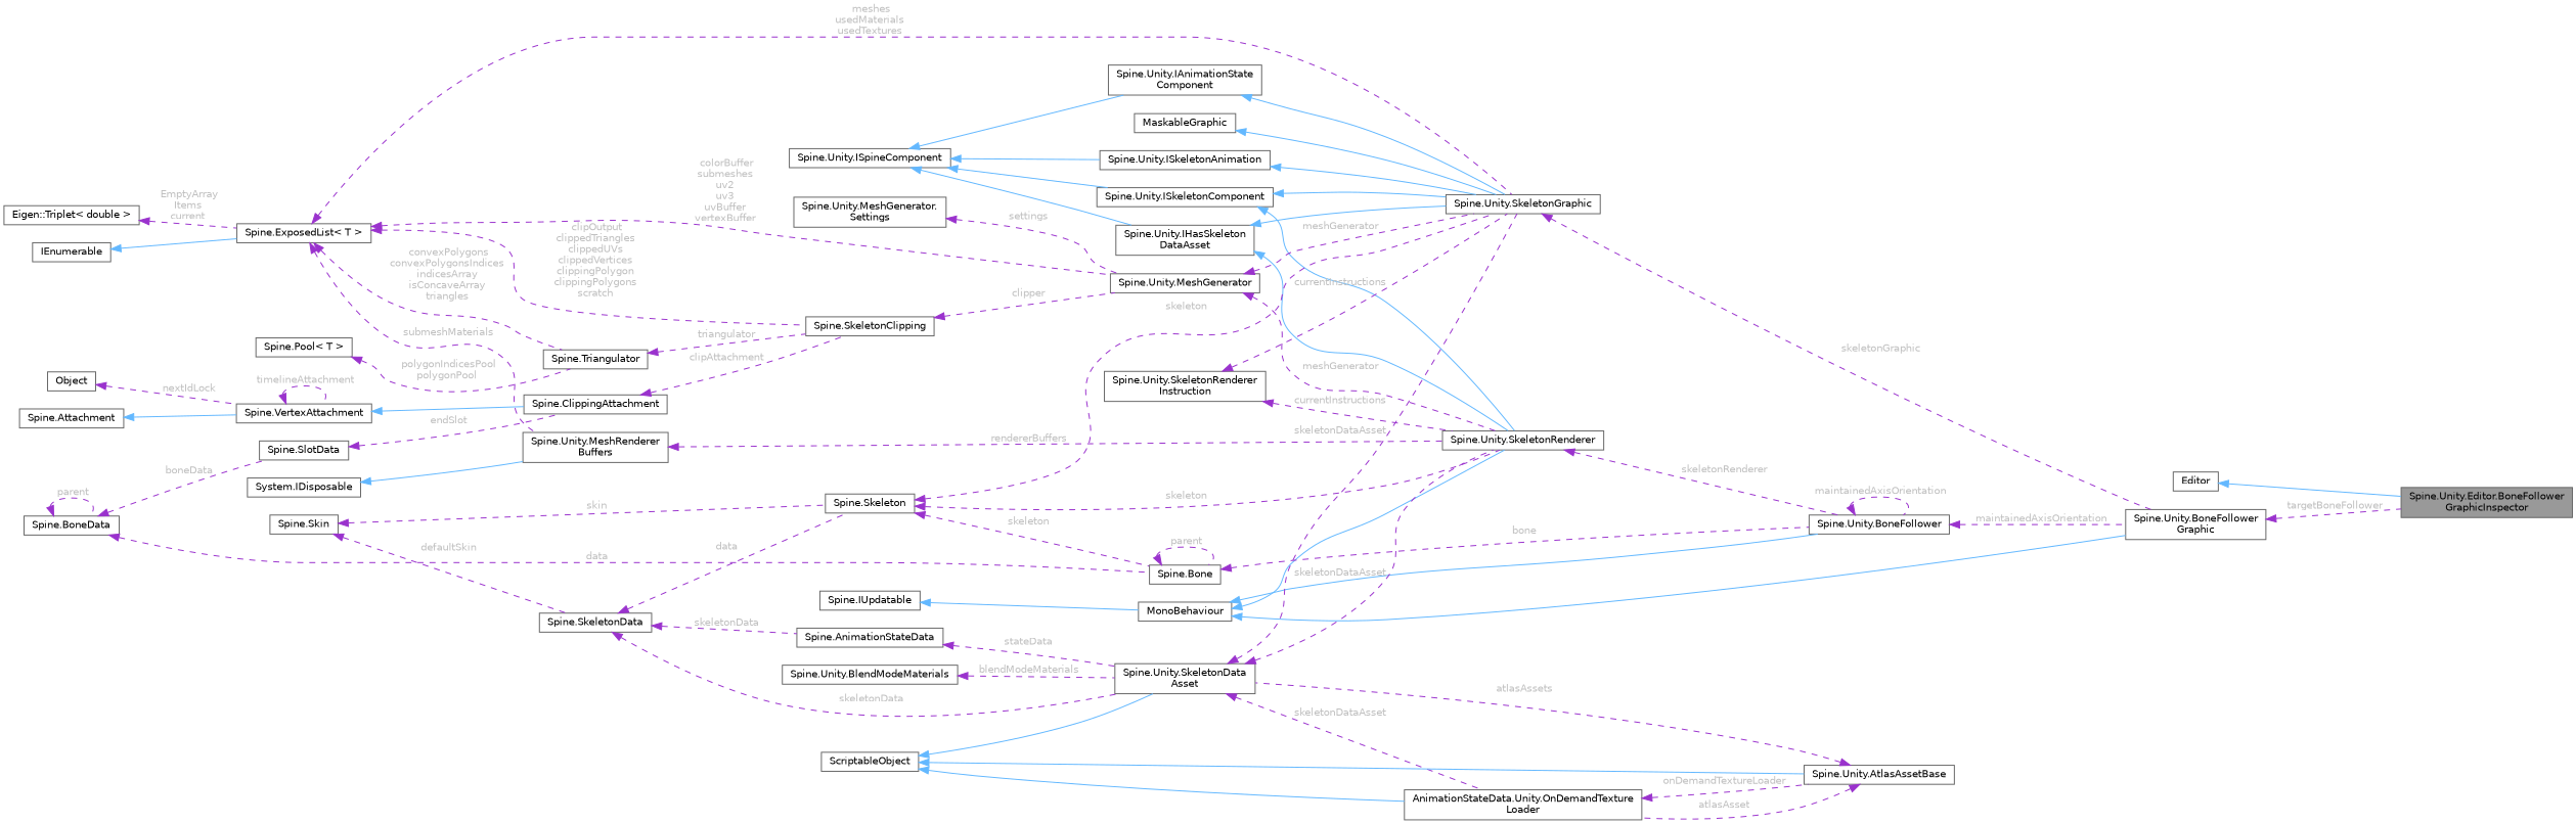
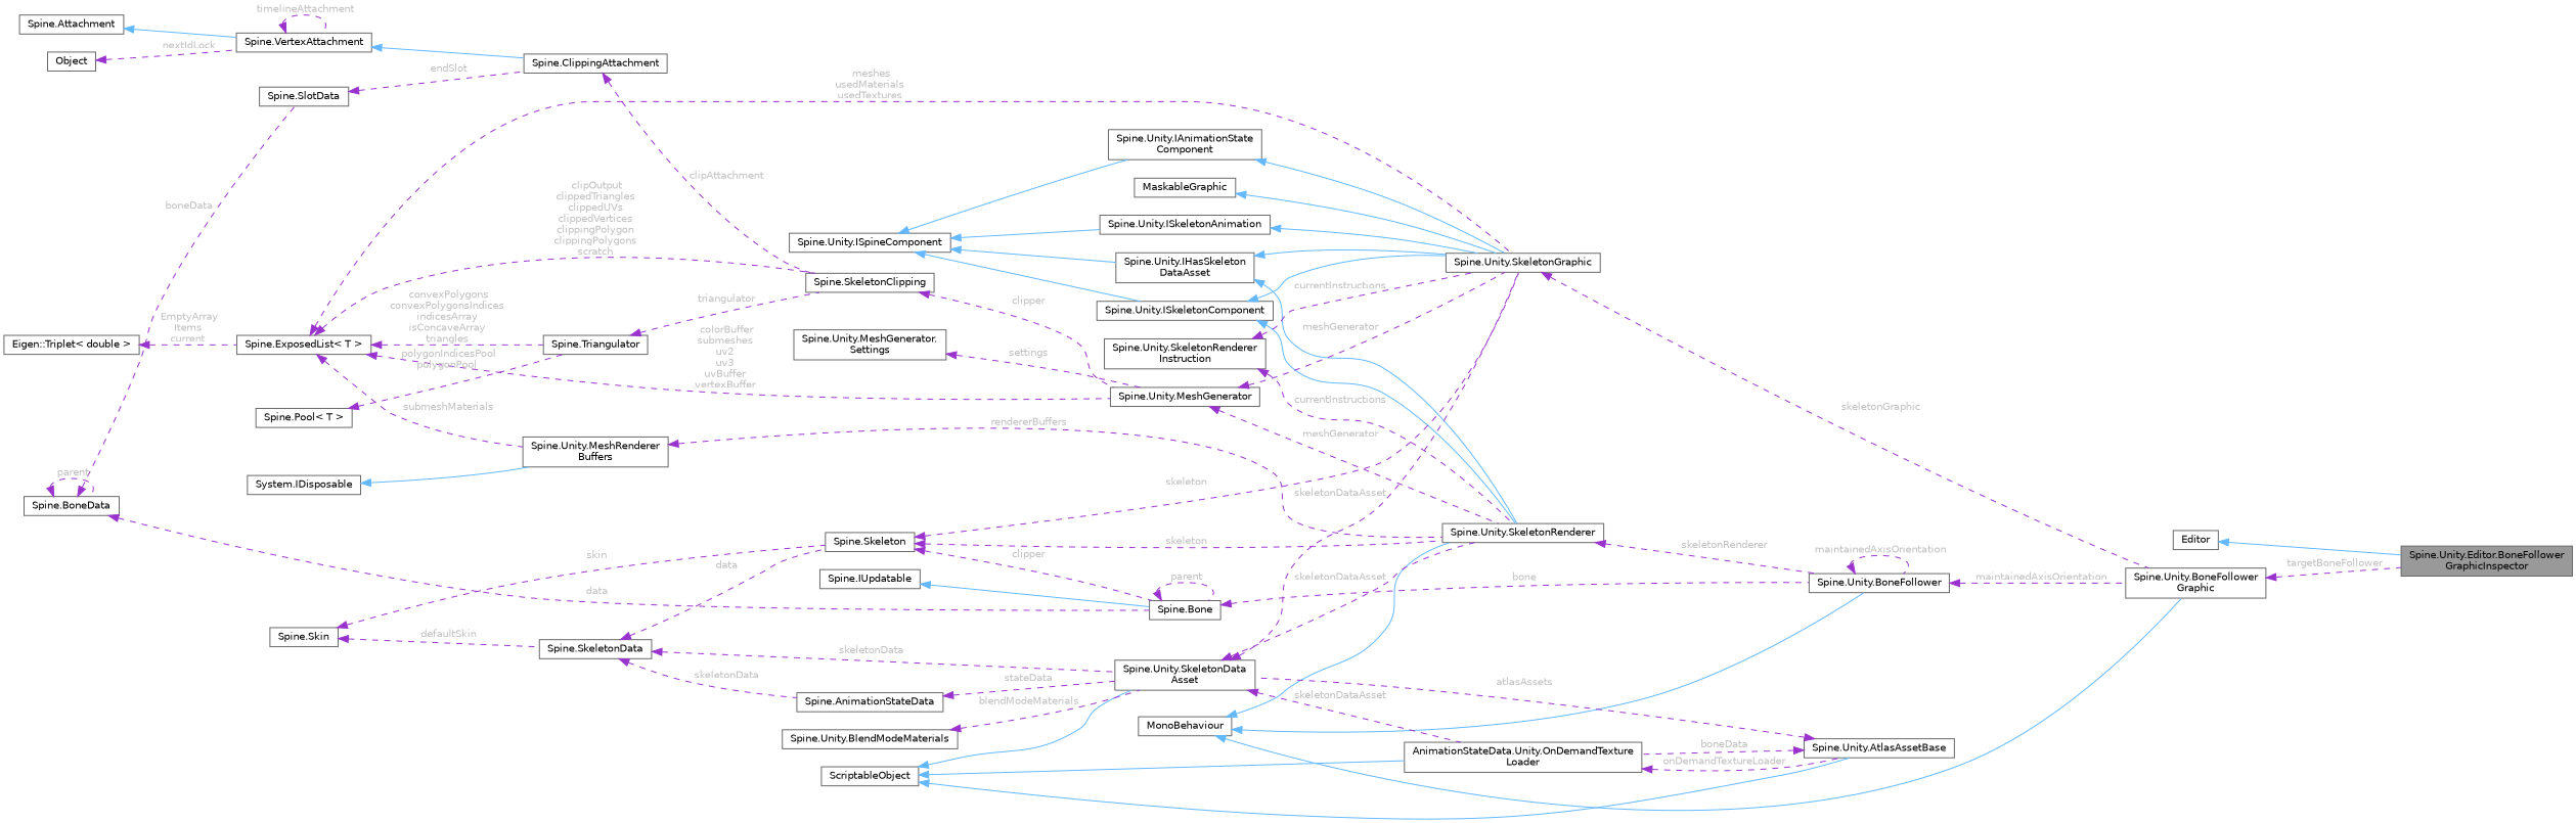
  digraph {
    rankdir=LR
    node [color=gray40 fillcolor=white fontname=Helvetica fontsize=10 shape=box style=filled]
    edge [color=darkorchid3 dir=back fontname=Helvetica fontsize=10 labelfontname=Helvetica labelfontsize=10 style=dashed fontcolor=grey]
    n1 [fillcolor=grey60 fontcolor=black height=0.2 label="Spine.Unity.Editor.BoneFollower\lGraphicInspector" width=0.4]
    n2 [height=0.2 label=Editor width=0.4]
    n3 [height=0.2 label="Spine.Unity.BoneFollower\lGraphic" width=0.4]
    n4 [height=0.2 label=MonoBehaviour width=0.4]
    n5 [height=0.2 label="Spine.Unity.BoneFollower" width=0.4]
    n6 [height=0.2 label="Spine.Unity.SkeletonRenderer" width=0.4]
    n7 [height=0.2 label="Spine.Unity.SkeletonGraphic" width=0.4]
    n8 [height=0.2 label=MaskableGraphic width=0.4]
    n9 [height=0.2 label="Spine.Unity.ISkeletonComponent" width=0.4]
    n10 [height=0.2 label="Spine.Unity.ISpineComponent" width=0.4]
    n11 [height=0.2 label="Spine.Unity.IAnimationState\lComponent" width=0.4]
    n12 [height=0.2 label="Spine.Unity.ISkeletonAnimation" width=0.4]
    n13 [height=0.2 label="Spine.Unity.IHasSkeleton\lDataAsset" width=0.4]
    n14 [height=0.2 label="Spine.Unity.SkeletonData\lAsset" width=0.4]
    n15 [height=0.2 label="AnimationStateData.Unity.OnDemandTexture\lLoader" width=0.4]
    n16 [height=0.2 label="Spine.Unity.AtlasAssetBase" width=0.4]
    n17 [height=0.2 label=ScriptableObject width=0.4]
    n18 [height=0.2 label="Spine.Unity.BlendModeMaterials" width=0.4]
    n19 [height=0.2 label="Spine.SkeletonData" width=0.4]
    n20 [height=0.2 label="Spine.AnimationStateData" width=0.4]
    n21 [height=0.2 label="Spine.Skeleton" width=0.4]
    n22 [height=0.2 label="Spine.Bone" width=0.4]
    n23 [height=0.2 label="Spine.Skin" width=0.4]
    n24 [height=0.2 label="Spine.Unity.MeshGenerator" width=0.4]
    n25 [height=0.2 label="Spine.Unity.MeshGenerator.\lSettings" width=0.4]
    n26 [height=0.2 label="Spine.ExposedList\< T \>" width=0.4]
    n27 [height=0.2 label="Spine.SkeletonClipping" width=0.4]
    n28 [height=0.2 label="Spine.Triangulator" width=0.4]
    n29 [height=0.2 label="Spine.Unity.MeshRenderer\lBuffers" width=0.4]
-   n30 [height=0.2 label=IEnumerable width=0.4]
    n31 [height=0.2 label="Eigen::Triplet\< double \>" width=0.4]
    n32 [height=0.2 label="Spine.Pool\< T \>" width=0.4]
    n33 [height=0.2 label="Spine.ClippingAttachment" width=0.4]
    n34 [height=0.2 label="Spine.VertexAttachment" width=0.4]
    n35 [height=0.2 label="Spine.Attachment" width=0.4]
    n36 [height=0.2 label=Object width=0.4]
    n37 [height=0.2 label="Spine.SlotData" width=0.4]
    n38 [height=0.2 label="Spine.BoneData" width=0.4]
    n39 [height=0.2 label="Spine.Unity.SkeletonRenderer\lInstruction" width=0.4]
    n40 [height=0.2 label="System.IDisposable" width=0.4]
    n41 [height=0.2 label="Spine.IUpdatable" width=0.4]
    n2 -> n1 [color=steelblue1 style=solid fontcolor=""]
    n3 -> n1 [label=" targetBoneFollower"]
    n4 -> n3 [color=steelblue1 style=solid fontcolor=""]
    n4 -> n5 [color=steelblue1 style=solid fontcolor=""]
    n4 -> n6 [color=steelblue1 style=solid fontcolor=""]
    n5 -> n3 [label=" maintainedAxisOrientation"]
    n5 -> n5 [label=" maintainedAxisOrientation"]
    n6 -> n5 [label=" skeletonRenderer"]
    n7 -> n3 [label=" skeletonGraphic"]
    n8 -> n7 [color=steelblue1 style=solid fontcolor=""]
    n9 -> n6 [color=steelblue1 style=solid fontcolor=""]
    n9 -> n7 [color=steelblue1 style=solid fontcolor=""]
    n10 -> n9 [color=steelblue1 style=solid fontcolor=""]
    n10 -> n11 [color=steelblue1 style=solid fontcolor=""]
    n10 -> n12 [color=steelblue1 style=solid fontcolor=""]
    n10 -> n13 [color=steelblue1 style=solid fontcolor=""]
    n11 -> n7 [color=steelblue1 style=solid fontcolor=""]
    n12 -> n7 [color=steelblue1 style=solid fontcolor=""]
    n13 -> n6 [color=steelblue1 style=solid fontcolor=""]
    n13 -> n7 [color=steelblue1 style=solid fontcolor=""]
    n14 -> n6 [label=" skeletonDataAsset"]
    n14 -> n7 [label=" skeletonDataAsset"]
    n14 -> n15 [label=" skeletonDataAsset"]
    n15 -> n16 [label=" onDemandTextureLoader"]
    n16 -> n14 [label=" atlasAssets"]
-   n16 -> n15 [label=" atlasAsset"]
+   n16 -> n15 [label=" boneData"]
    n17 -> n14 [color=steelblue1 style=solid fontcolor=""]
    n17 -> n15 [color=steelblue1 style=solid fontcolor=""]
    n17 -> n16 [color=steelblue1 style=solid fontcolor=""]
    n18 -> n14 [label=" blendModeMaterials"]
    n19 -> n14 [label=" skeletonData"]
    n19 -> n20 [label=" skeletonData"]
    n19 -> n21 [label=" data"]
    n20 -> n14 [label=" stateData"]
    n21 -> n6 [label=" skeleton"]
    n21 -> n7 [label=" skeleton"]
-   n21 -> n22 [label=" skeleton"]
+   n21 -> n22 [label=" clipper"]
    n22 -> n5 [label=" bone"]
    n22 -> n22 [label=" parent"]
    n23 -> n19 [label=" defaultSkin"]
    n23 -> n21 [label=" skin"]
    n24 -> n6 [label=" meshGenerator"]
    n24 -> n7 [label=" meshGenerator"]
    n25 -> n24 [label=" settings"]
    n26 -> n7 [label=" meshes\nusedMaterials\nusedTextures"]
    n26 -> n24 [label=" colorBuffer\nsubmeshes\nuv2\nuv3\nuvBuffer\nvertexBuffer"]
    n26 -> n27 [label=" clipOutput\nclippedTriangles\nclippedUVs\nclippedVertices\nclippingPolygon\nclippingPolygons\nscratch"]
    n26 -> n28 [label=" convexPolygons\nconvexPolygonsIndices\nindicesArray\nisConcaveArray\ntriangles"]
    n26 -> n29 [label=" submeshMaterials"]
    n27 -> n24 [label=" clipper"]
    n28 -> n27 [label=" triangulator"]
    n29 -> n6 [label=" rendererBuffers"]
-   n30 -> n26 [color=steelblue1 style=solid fontcolor=""]
    n31 -> n26 [label=" EmptyArray\nItems\ncurrent"]
    n32 -> n28 [label=" polygonIndicesPool\npolygonPool"]
    n33 -> n27 [label=" clipAttachment"]
    n34 -> n33 [color=steelblue1 style=solid fontcolor=""]
    n34 -> n34 [label=" timelineAttachment"]
    n35 -> n34 [color=steelblue1 style=solid fontcolor=""]
    n36 -> n34 [label=" nextIdLock"]
    n37 -> n33 [label=" endSlot"]
    n38 -> n22 [label=" data"]
    n38 -> n37 [label=" boneData"]
    n38 -> n38 [label=" parent"]
    n39 -> n6 [label=" currentInstructions"]
    n39 -> n7 [label=" currentInstructions"]
    n40 -> n29 [color=steelblue1 style=solid fontcolor=""]
-   n41 -> n4 [color=steelblue1 style=solid fontcolor=""]
+   n41 -> n22 [color=steelblue1 style=solid fontcolor=""]
  }
